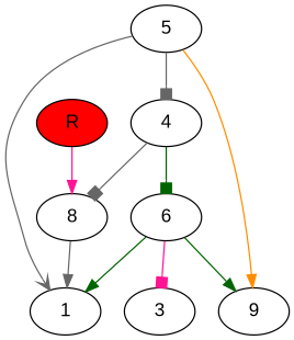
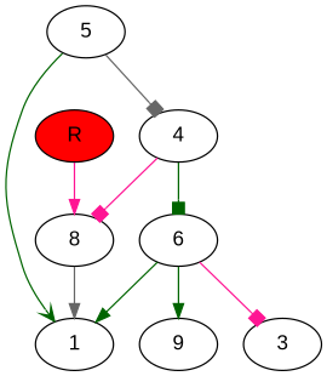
  digraph {
    fontname="Liberation Sans"
    node [fontname="Liberation Sans"]
    edge [arrowhead=normal color=darkgreen fontname="Liberation Sans"]
    5
    1
    4
    n4 [label=9]
    6
    8
    3
    R [fillcolor="#ff0000" style=filled]
-   5 -> 1 [arrowhead=vee color=gray40]
+   5 -> 1 [arrowhead=vee]
    5 -> 4 [arrowhead=box color=gray40]
-   5 -> n4 [color=darkorange]
    4 -> 6 [arrowhead=box]
-   4 -> 8 [arrowhead=box color=gray40]
+   4 -> 8 [arrowhead=box color=deeppink]
    6 -> 1
    6 -> n4
    6 -> 3 [arrowhead=box color=deeppink]
    8 -> 1 [color=gray40]
    R -> 8 [color=deeppink]
  }
